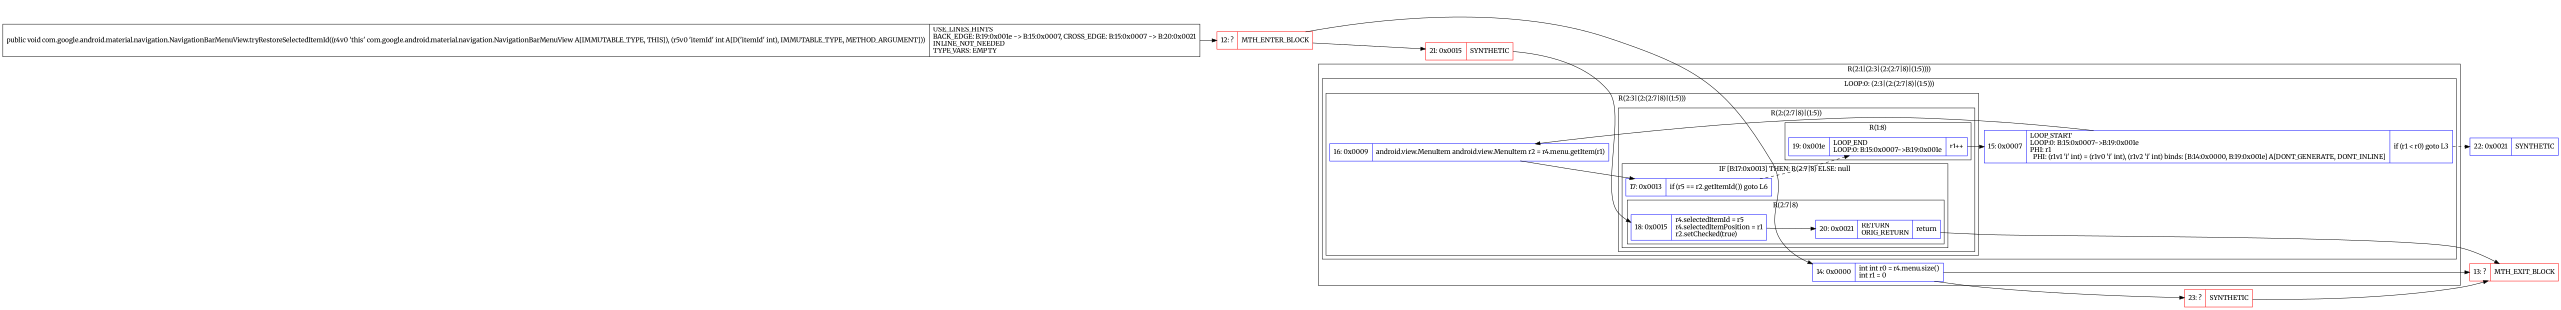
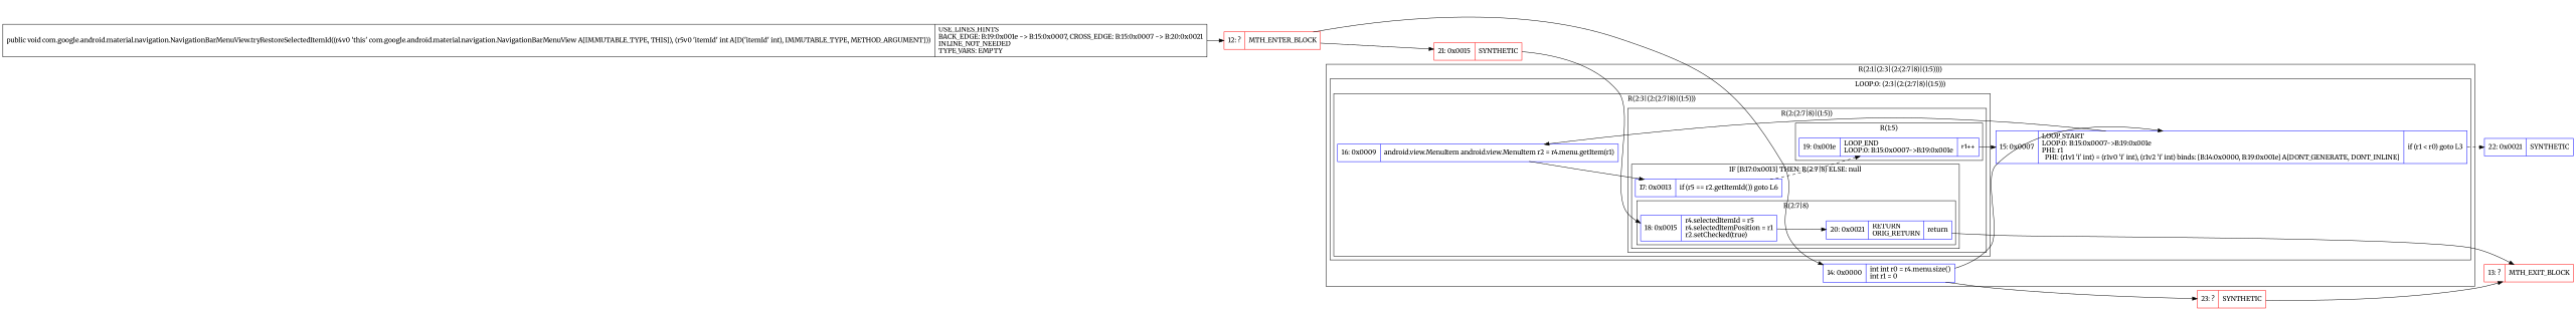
  digraph {
    fontname=Merriweather
    rankdir=LR
    node [color=blue fontname=Merriweather shape=record]
    edge [fontname=Merriweather]
    n1 [label="{18\:\ 0x0015|r4.selectedItemId = r5\lr4.selectedItemPosition = r1\lr2.setChecked(true)\l}"]
    n2 [label="{20\:\ 0x0021|RETURN\lORIG_RETURN\l|return\l}"]
    n3 [label="{17\:\ 0x0013|if (r5 == r2.getItemId()) goto L6\l}"]
    n4 [label="{19\:\ 0x001e|LOOP_END\lLOOP:0: B:15:0x0007\-\>B:19:0x001e\l|r1++\l}"]
    n5 [label="{16\:\ 0x0009|android.view.MenuItem android.view.MenuItem r2 = r4.menu.getItem(r1)\l}"]
    n6 [label="{15\:\ 0x0007|LOOP_START\lLOOP:0: B:15:0x0007\-\>B:19:0x001e\lPHI: r1 \l  PHI: (r1v1 'i' int) = (r1v0 'i' int), (r1v2 'i' int) binds: [B:14:0x0000, B:19:0x001e] A[DONT_GENERATE, DONT_INLINE]\l|if (r1 \< r0) goto L3\l}"]
    n7 [label="{14\:\ 0x0000|int int r0 = r4.menu.size()\lint r1 = 0\l}"]
    n8 [color=red label="{13\:\ ?|MTH_EXIT_BLOCK\l}"]
    n9 [label="{22\:\ 0x0021|SYNTHETIC\l}"]
    n10 [color=red label="{23\:\ ?|SYNTHETIC\l}"]
    n11 [color=red label="{21\:\ 0x0015|SYNTHETIC\l}"]
    n12 [color=red label="{12\:\ ?|MTH_ENTER_BLOCK\l}"]
    n13 [label="{public void com.google.android.material.navigation.NavigationBarMenuView.tryRestoreSelectedItemId((r4v0 'this' com.google.android.material.navigation.NavigationBarMenuView A[IMMUTABLE_TYPE, THIS]), (r5v0 'itemId' int A[D('itemId' int), IMMUTABLE_TYPE, METHOD_ARGUMENT]))  | USE_LINES_HINTS\lBACK_EDGE: B:19:0x001e \-\> B:15:0x0007, CROSS_EDGE: B:15:0x0007 \-\> B:20:0x0021\lINLINE_NOT_NEEDED\lTYPE_VARS: EMPTY\l}" color=""]
    subgraph cluster_1 {
      label="R(2:1|(2:3|(2:(2:7|8)|(1:5))))"
      n7
      subgraph cluster_2 {
        label="LOOP:0: (2:3|(2:(2:7|8)|(1:5)))"
        n6
        subgraph cluster_3 {
          label="R(2:3|(2:(2:7|8)|(1:5)))"
          n5
          subgraph cluster_4 {
            label="R(2:(2:7|8)|(1:5))"
            subgraph cluster_5 {
              label="IF [B:17:0x0013] THEN: R(2:7|8) ELSE: null"
              n3
              subgraph cluster_6 {
                label="R(2:7|8)"
                n1
                n2
              }
            }
            subgraph cluster_7 {
-             label="R(1:8)"
+             label="R(1:5)"
              n4
            }
          }
        }
      }
    }
    n1 -> n2
    n2 -> n8
    n3 -> n4 [style=dashed]
    n4 -> n6
    n5 -> n3
    n6 -> n5
    n6 -> n9 [style=dashed]
-   n7 -> n8
+   n7 -> n6
    n7 -> n10
    n10 -> n8
    n11 -> n1
    n12 -> n7
    n12 -> n11
    n13 -> n12
  }
